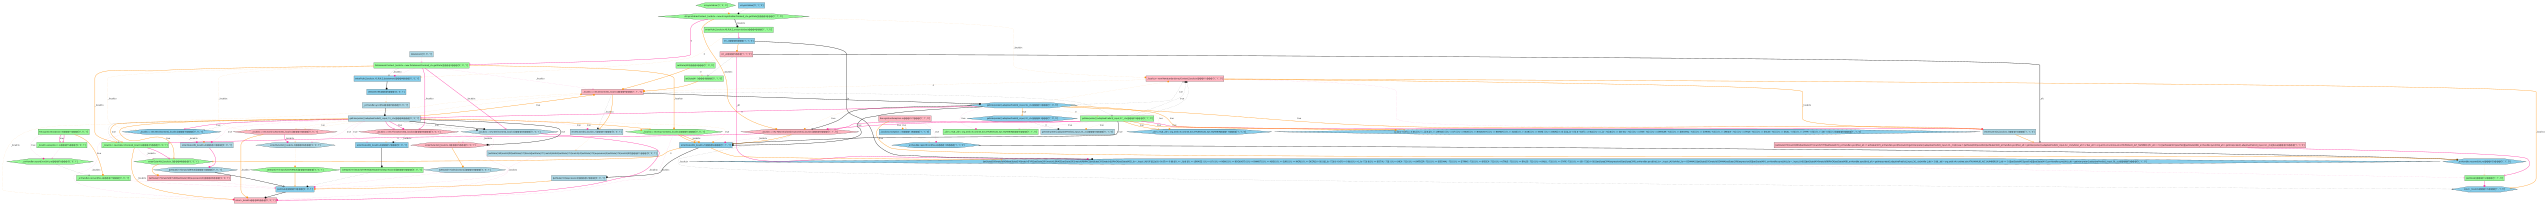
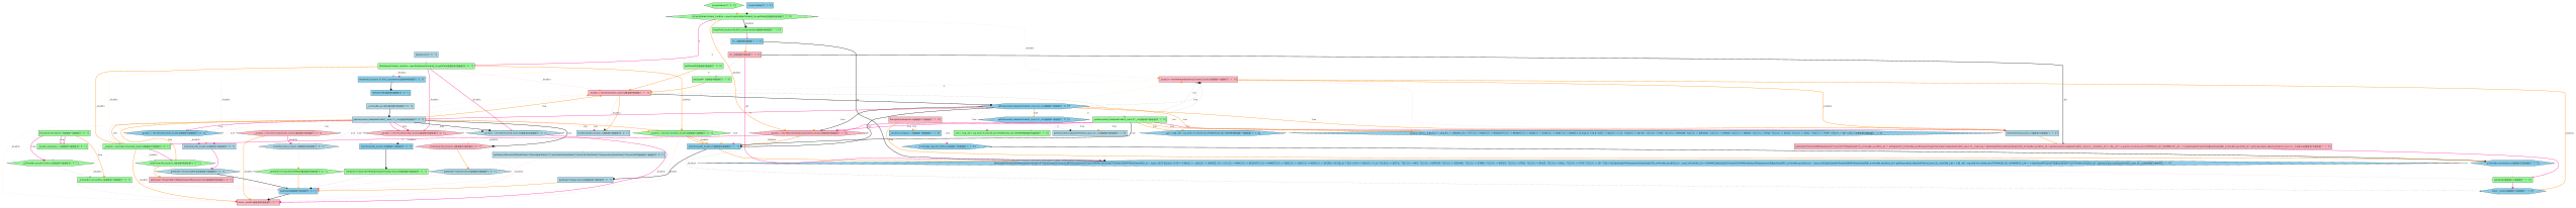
  digraph {
    fontname=Ubuntu
    node [fillcolor=palegreen fontname=Ubuntu shape=box style=filled]
    edge [arrowhead=odot color=darkorange fontname=Ubuntu style=dotted]
    n1 [fillcolor=skyblue label="{exitRule()}@@@79@@@['0', '0', '1']"]
    n2 [fillcolor=lightpink label="return _localctx@@@82@@@['0', '0', '1']"]
    n3 [label="_localctx = new ExprContext(_localctx)@@@65@@@['0', '0', '1']" shape=hexagon]
    n4 [fillcolor=skyblue label="enterOuterAlt(_localctx,7)@@@66@@@['1', '1', '1']"]
    n5 [fillcolor=skyblue label="{setState(389)match(NEW)setState(390)match(TYPE)setState(391)match(LBRACE)setState(392)match(RBRACE)setState(393)match(LBRACK)setState(402)_la = _input.LA(1)if ((((_la) & ~0x3f) == 0 && ((1L << _la) & ((1L << LBRACE) | (1L << LP) | (1L << NEW) | (1L << BOOLNOT) | (1L << BWNOT) | (1L << ADD) | (1L << SUB) | (1L << INCR) | (1L << DECR))) != 0) || ((((_la - 72)) & ~0x3f) == 0 && ((1L << (_la - 72)) & ((1L << (OCTAL - 72)) | (1L << (HEX - 72)) | (1L << (INTEGER - 72)) | (1L << (DECIMAL - 72)) | (1L << (STRING - 72)) | (1L << (REGEX - 72)) | (1L << (TRUE - 72)) | (1L << (FALSE - 72)) | (1L << (NULL - 72)) | (1L << (TYPE - 72)) | (1L << (ID - 72)))) != 0)) {{setState(394)expression(0)setState(399)_errHandler.sync(this)_la = _input.LA(1)while (_la == COMMA) {{{setState(395)match(COMMA)setState(396)expression(0)}}setState(401)_errHandler.sync(this)_la = _input.LA(1)}}}setState(404)match(RBRACK)setState(408)_errHandler.sync(this)_alt = getInterpreter().adaptivePredict(_input,36,_ctx)while (_alt != 2 && _alt != org.antlr.v4.runtime.atn.ATN.INVALID_ALT_NUMBER) {if (_alt == 1) {{{setState(405)postfix()}}}setState(410)_errHandler.sync(this)_alt = getInterpreter().adaptivePredict(_input,36,_ctx)}}@@@70@@@['1', '1', '0']" shape=hexagon]
    n6 [label="enterOuterAlt(_localctx,5)@@@48@@@['0', '0', '1']" shape=hexagon]
    n7 [fillcolor=lightblue label="{setState(183)expression(0)}@@@67@@@['0', '0', '1']"]
    n8 [fillcolor=skyblue label="enterRule(_localctx,10,RULE_dstatement)@@@4@@@['0', '0', '1']"]
    n9 [fillcolor=skyblue label="setState(184)@@@6@@@['0', '0', '1']"]
    n10 [fillcolor=lightblue label="_errHandler.sync(this)@@@7@@@['0', '0', '1']"]
    n11 [fillcolor=lightpink label="{setState(179)match(RETURN)setState(180)expression(0)}@@@49@@@['0', '0', '1']"]
    n12 [fillcolor=skyblue label="_alt != 2 && _alt != org.antlr.v4.runtime.atn.ATN.INVALID_ALT_NUMBER@@@110@@@['1', '1', '0']" shape=hexagon]
    n13 [fillcolor=lightblue label="enterOuterAlt(_localctx,1)@@@12@@@['1', '1', '0']"]
    n14 [fillcolor=lightpink label="{setState(370)match(NEW)setState(371)match(TYPE)setState(376)_errHandler.sync(this)_alt = 1setState(387)_errHandler.sync(this)switch (getInterpreter().adaptivePredict(_input,33,_ctx)) {case 1:{setState(380)postdot()setState(384)_errHandler.sync(this)_alt = getInterpreter().adaptivePredict(_input,32,_ctx)while (_alt != 2 && _alt != org.antlr.v4.runtime.atn.ATN.INVALID_ALT_NUMBER) {if (_alt == 1) {{{setState(381)postfix()}}}setState(386)_errHandler.sync(this)_alt = getInterpreter().adaptivePredict(_input,32,_ctx)}}break}@@@13@@@['1', '1', '0']"]
    n15 [label="{exitRule()}@@@132@@@['1', '1', '0']"]
    n16 [fillcolor=lightblue label="getInterpreter().adaptivePredict(_input,33,_ctx)@@@43@@@['0', '1', '0']"]
    n17 [fillcolor=skyblue label="return _localctx@@@135@@@['1', '1', '0']" shape=hexagon]
    n18 [fillcolor=lightblue label="dstatement['0', '0', '1']"]
    n19 [label="DstatementContext _localctx = new DstatementContext(_ctx,getState())@@@3@@@['0', '0', '1']"]
    n20 [fillcolor=lightpink label="_localctx = new ThrowContext(_localctx)@@@56@@@['0', '0', '1']" shape=hexagon]
    n21 [label="_localctx = new ReturnContext(_localctx)@@@47@@@['0', '0', '1']"]
    n22 [fillcolor=lightblue label="_localctx = new DeclContext(_localctx)@@@26@@@['0', '0', '1']" shape=hexagon]
    n23 [fillcolor=lightpink label="_localctx = new ContinueContext(_localctx)@@@33@@@['0', '0', '1']" shape=hexagon]
    n24 [fillcolor=lightpink label="_localctx = new DoContext(_localctx)@@@9@@@['1', '1', '1']"]
    n25 [fillcolor=skyblue label="_localctx = new BreakContext(_localctx)@@@40@@@['0', '0', '1']" shape=hexagon]
    n26 [fillcolor=skyblue label="(((_la) & ~0x3f) == 0 && ((1L << _la) & ((1L << LBRACE) | (1L << LP) | (1L << NEW) | (1L << BOOLNOT) | (1L << BWNOT) | (1L << ADD) | (1L << SUB) | (1L << INCR) | (1L << DECR))) != 0) || ((((_la - 72)) & ~0x3f) == 0 && ((1L << (_la - 72)) & ((1L << (OCTAL - 72)) | (1L << (HEX - 72)) | (1L << (INTEGER - 72)) | (1L << (DECIMAL - 72)) | (1L << (STRING - 72)) | (1L << (REGEX - 72)) | (1L << (TRUE - 72)) | (1L << (FALSE - 72)) | (1L << (NULL - 72)) | (1L << (TYPE - 72)) | (1L << (ID - 72)))) != 0)@@@83@@@['1', '1', '0']" shape=hexagon]
    n27 [fillcolor=skyblue label="enterOuterAlt(_localctx,6)@@@57@@@['0', '0', '1']"]
    n28 [label="{setState(181)match(THROW)setState(182)expression(0)}@@@58@@@['0', '0', '1']"]
    n29 [fillcolor=skyblue label="_errHandler.recover(this,re)@@@130@@@['1', '1', '0']" shape=hexagon]
    n30 [fillcolor=lightpink label="int _alt@@@7@@@['1', '1', '0']"]
    n31 [label="setState(411)@@@8@@@['0', '1', '0']"]
    n32 [label="setState(409)@@@8@@@['1', '0', '0']"]
    n33 [fillcolor=lightblue label="{setState(178)match(BREAK)}@@@42@@@['0', '0', '1']" shape=hexagon]
    n34 [label="arrayinitializer['1', '0', '0']" shape=hexagon]
    n35 [label="ArrayinitializerContext _localctx = new ArrayinitializerContext(_ctx,getState())@@@3@@@['1', '1', '0']" shape=hexagon]
    n36 [fillcolor=lightpink label="_localctx = new NewstandardarrayContext(_localctx)@@@11@@@['1', '1', '0']"]
    n37 [fillcolor=lightpink label="_localctx = new NewinitializedarrayContext(_localctx)@@@68@@@['1', '1', '0']" shape=hexagon]
    n38 [label="enterRule(_localctx,48,RULE_arrayinitializer)@@@4@@@['1', '1', '0']"]
    n39 [fillcolor=skyblue label="_errHandler.reportError(this,re)@@@129@@@['1', '1', '0']" shape=hexagon]
    n40 [fillcolor=skyblue label="getInterpreter().adaptivePredict(_input,32,_ctx)@@@43@@@['1', '0', '0']" shape=hexagon]
    n41 [fillcolor=skyblue label="int _la@@@5@@@['1', '1', '0']"]
    n42 [label="_errHandler.recover(this,re)@@@77@@@['0', '0', '1']"]
    n43 [fillcolor=lightpink label="enterOuterAlt(_localctx,2)@@@27@@@['0', '0', '1']" shape=hexagon]
    n44 [fillcolor=lightblue label="enterOuterAlt(_localctx,3)@@@34@@@['0', '0', '1']" shape=hexagon]
    n45 [fillcolor=lightblue label="enterOuterAlt(_localctx,1)@@@10@@@['0', '0', '1']"]
    n46 [label="getInterpreter().adaptivePredict(_input,37,_ctx)@@@10@@@['0', '1', '0']"]
    n47 [fillcolor=skyblue label="getInterpreter().adaptivePredict(_input,36,_ctx)@@@10@@@['1', '0', '0']" shape=hexagon]
    n48 [fillcolor=lightblue label="enterOuterAlt(_localctx,4)@@@41@@@['0', '0', '1']"]
    n49 [label="{setState(177)match(CONTINUE)}@@@35@@@['0', '0', '1']" shape=hexagon]
    n50 [fillcolor=lightblue label="{setState(176)declaration()}@@@28@@@['0', '0', '1']" shape=hexagon]
    n51 [label="_errHandler.reportError(this,re)@@@76@@@['0', '0', '1']" shape=hexagon]
    n52 [fillcolor=lightblue label="{setState(169)match(DO)setState(170)block()setState(171)match(WHILE)setState(172)match(LP)setState(173)expression(0)setState(174)match(RP)}@@@11@@@['0', '0', '1']"]
    n53 [label="_alt != 2 && _alt != org.antlr.v4.runtime.atn.ATN.INVALID_ALT_NUMBER@@@40@@@['1', '1', '0']"]
    n54 [fillcolor=skyblue label="_localctx.exception = re@@@128@@@['1', '1', '0']"]
    n55 [fillcolor=lightblue label="getInterpreter().adaptivePredict(_input,13,_ctx)@@@8@@@['0', '0', '1']"]
    n56 [fillcolor=lightpink label="RecognitionException re@@@127@@@['1', '1', '0']"]
    n57 [label="RecognitionException re@@@74@@@['0', '0', '1']"]
    n58 [label="_localctx.exception = re@@@75@@@['0', '0', '1']"]
    n59 [fillcolor=skyblue label="arrayinitializer['0', '1', '0']"]
    n1 -> n2 [arrowhead=box color=black style=bold]
    n3 -> n2 [arrowhead=box color=deeppink label=_localctx]
    n3 -> n4 [arrowhead=box label=_localctx style=bold]
    n3 -> n4 [arrowhead=box style=bold]
    n4 -> n5 [style=bold]
-   n4 -> n6 [label=0 style=bold]
    n4 -> n7 [arrowhead=box color=black style=bold]
    n5 -> n15 [color=deeppink]
    n6 -> n11 [arrowhead=box style=bold]
    n7 -> n1 [arrowhead=box style=bold]
    n8 -> n9 [arrowhead=box color=black style=bold]
    n9 -> n10
    n10 -> n55 [arrowhead=box color=black style=bold]
    n11 -> n1 [color=deeppink]
    n13 -> n14 [style=bold]
    n14 -> n15 [color=deeppink style=bold]
    n15 -> n17 [arrowhead=box color=deeppink style=bold]
    n18 -> n19 [color=deeppink]
    n19 -> n3 [arrowhead=box label=_localctx style=bold]
    n19 -> n8 [arrowhead=box color=deeppink]
    n19 -> n8 [color=black label=_localctx]
    n19 -> n20 [color=deeppink label=_localctx style=bold]
    n19 -> n21 [label=_localctx style=bold]
    n19 -> n22 [color=deeppink label=_localctx style=bold]
    n19 -> n23 [label=_localctx]
    n19 -> n24 [color=deeppink label=_localctx]
    n19 -> n25 [label=_localctx]
    n20 -> n2 [color=deeppink label=_localctx]
    n20 -> n27 [arrowhead=box color=black label=_localctx]
    n20 -> n27
    n21 -> n2 [label=_localctx style=bold]
    n21 -> n6 [color=deeppink label=_localctx]
    n21 -> n6 [color=deeppink style=bold]
    n22 -> n2 [color=deeppink label=_localctx style=bold]
    n22 -> n43 [color=deeppink label=_localctx]
    n22 -> n43
    n23 -> n2 [arrowhead=box label=_localctx style=bold]
    n23 -> n44 [arrowhead=box color=deeppink label=_localctx style=bold]
    n23 -> n44
    n24 -> n2 [label=_localctx]
    n24 -> n45 [arrowhead=box color=black label=_localctx]
    n24 -> n45 [style=bold]
    n24 -> n46 [color=black]
    n24 -> n47 [arrowhead=box color=black style=bold]
    n25 -> n2 [arrowhead=box color=deeppink label=_localctx]
    n25 -> n48 [arrowhead=box color=deeppink label=_localctx]
    n25 -> n48 [arrowhead=box]
    n27 -> n28 [arrowhead=box color=black style=bold]
    n28 -> n1 [arrowhead=box color=black]
    n29 -> n15
    n30 -> n5 [arrowhead=box color=deeppink label=_alt style=bold]
    n30 -> n14 [color=black label=_alt style=bold]
    n30 -> n31 [color=black]
    n30 -> n32
    n31 -> n24 [arrowhead=box style=bold]
    n32 -> n24 [arrowhead=box style=bold]
    n32 -> n31 [label=0]
    n33 -> n1 [color=black style=bold]
    n34 -> n35 [arrowhead=box]
    n35 -> n19 [color=deeppink label=0 style=bold]
    n35 -> n36 [arrowhead=box label=_localctx]
    n35 -> n37 [arrowhead=box label=_localctx style=bold]
    n35 -> n38 [arrowhead=box color=black label=_localctx style=bold]
    n35 -> n38 [color=black]
    n36 -> n13 [label=_localctx style=bold]
    n36 -> n13 [color=deeppink]
    n36 -> n17 [label=_localctx style=bold]
    n36 -> n24 [arrowhead=box label=0]
    n37 -> n4 [style=bold]
    n37 -> n4 [arrowhead=box color=deeppink label=_localctx]
    n37 -> n17 [color=black label=_localctx]
    n37 -> n21 [color=deeppink label=0 style=bold]
    n38 -> n8 [label=0]
    n38 -> n41 [color=deeppink style=bold]
    n39 -> n29 [arrowhead=box color=black style=bold]
    n40 -> n16 [arrowhead=box color=black label=0]
    n41 -> n5 [arrowhead=box color=black label=_la style=bold]
    n41 -> n30 [arrowhead=box style=bold]
    n42 -> n1 [color=deeppink]
    n43 -> n50 [arrowhead=box style=bold]
    n44 -> n49 [arrowhead=box]
    n45 -> n52
    n46 -> n4 [color=black label=true style=bold]
    n46 -> n12 [label=true style=bold]
    n46 -> n13 [arrowhead=box color=deeppink label=true style=bold]
    n46 -> n16 [arrowhead=box label=true]
    n46 -> n26 [arrowhead=box label=true style=bold]
    n46 -> n36 [arrowhead=box color=black label=true]
    n46 -> n36 [arrowhead=box color=black]
    n46 -> n37 [color=deeppink style=bold]
    n46 -> n37 [arrowhead=box color=deeppink label=true style=bold]
    n46 -> n53 [color=deeppink label=true]
    n47 -> n4 [arrowhead=box color=black label=true style=bold]
    n47 -> n12 [arrowhead=box label=true]
    n47 -> n13 [label=true style=bold]
    n47 -> n26 [label=true style=bold]
    n47 -> n36 [color=black label=true]
    n47 -> n36 [arrowhead=box]
    n47 -> n37 [arrowhead=box label=true]
    n47 -> n37 [color=black style=bold]
    n47 -> n40 [label=true style=bold]
    n47 -> n46 [label=0]
    n47 -> n53 [arrowhead=box color=deeppink label=true]
    n47 -> n55 [color=deeppink label=0 style=bold]
    n48 -> n33 [arrowhead=box color=deeppink style=bold]
    n49 -> n1 [style=bold]
    n50 -> n1 [arrowhead=box color=deeppink]
    n51 -> n42 [color=black]
    n52 -> n1 [color=deeppink]
    n54 -> n39
    n55 -> n3 [style=bold]
    n55 -> n3 [arrowhead=box label=true]
    n55 -> n4 [arrowhead=box label=true]
    n55 -> n6 [label=true style=bold]
    n55 -> n20 [color=deeppink style=bold]
    n55 -> n20 [arrowhead=box color=deeppink label=true style=bold]
    n55 -> n21 [label=true style=bold]
    n55 -> n21 [color=black]
    n55 -> n22 [arrowhead=box color=black style=bold]
    n55 -> n22 [arrowhead=box color=black label=true]
    n55 -> n23 [label=true]
    n55 -> n23
    n55 -> n24 [arrowhead=box label=true style=bold]
    n55 -> n24 [arrowhead=box]
    n55 -> n25 [color=deeppink label=true style=bold]
    n55 -> n25 [color=black]
    n55 -> n27 [color=deeppink label=true]
    n55 -> n43 [arrowhead=box color=black label=true style=bold]
    n55 -> n44 [color=deeppink label=true]
    n55 -> n45 [arrowhead=box color=deeppink label=true]
    n55 -> n48 [arrowhead=box color=deeppink label=true]
    n56 -> n29 [label=true style=bold]
    n56 -> n39 [arrowhead=box color=deeppink label=true]
    n56 -> n54 [arrowhead=box label=true]
    n56 -> n54
    n57 -> n42 [arrowhead=box label=true style=bold]
-   n57 -> n51 [arrowhead=box color=deeppink label=true]
+   n57 -> n51 [arrowhead=box color=deeppink label=true style=bold]
    n57 -> n58 [color=deeppink label=true style=bold]
    n57 -> n58 [color=deeppink style=bold]
    n58 -> n51 [color=deeppink]
    n59 -> n35 [arrowhead=box color=black]
  }
